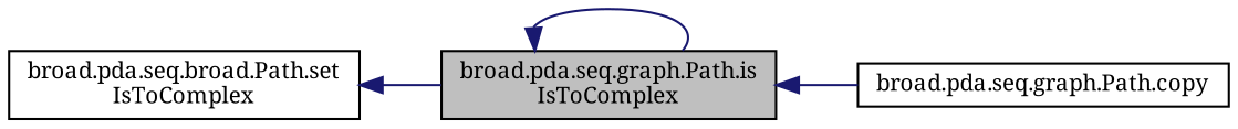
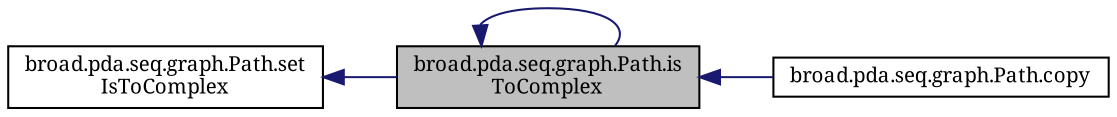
  digraph {
    fontname="Noto Serif"
    rankdir=LR
    node [color=black fillcolor=white fontname="Noto Serif" fontsize=10 shape=record style=filled]
    edge [color=midnightblue dir=back fontname="Noto Serif" fontsize=10 labelfontname=Helvetica labelfontsize=10 style=solid]
-   n1 [fillcolor=grey75 fontcolor=black height=0.2 label="broad.pda.seq.graph.Path.is\lIsToComplex" width=0.4]
+   n1 [fillcolor=grey75 fontcolor=black height=0.2 label="broad.pda.seq.graph.Path.is\lToComplex" width=0.4]
    n2 [height=0.2 label="broad.pda.seq.graph.Path.copy" width=0.4]
-   n3 [height=0.2 label="broad.pda.seq.broad.Path.set\lIsToComplex" width=0.4]
+   n3 [height=0.2 label="broad.pda.seq.graph.Path.set\lIsToComplex" width=0.4]
    n1 -> n1
    n1 -> n2
    n3 -> n1
  }
